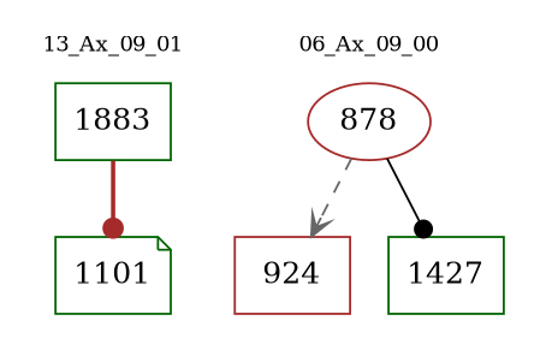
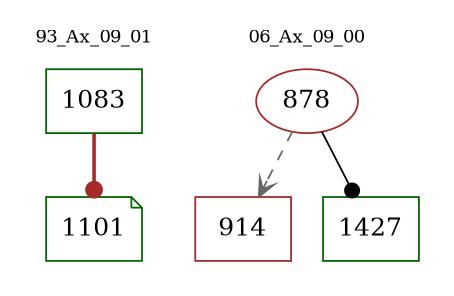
  digraph {
    node [color=darkgreen shape=box]
    edge [arrowhead=dot]
-   n1 [label=1883]
+   n1 [label=1083]
    n2 [label=1101 shape=note]
    n3 [color=brown label=878 shape=ellipse]
-   n4 [color=brown label=924]
+   n4 [color=brown label=914]
    n5 [label=1427]
    subgraph cluster_1 {
      color=white
      fontsize=10
-     label="13_Ax_09_01"
+     label="93_Ax_09_01"
      n1
      n2
    }
    subgraph cluster_2 {
      color=white
      fontsize=10
      label="06_Ax_09_00"
      n3
      n4
      n5
    }
    n1 -> n2 [color=brown style=bold]
    n3 -> n4 [arrowhead=vee color=gray40 style=dashed]
    n3 -> n5 [color=black style=solid]
  }
